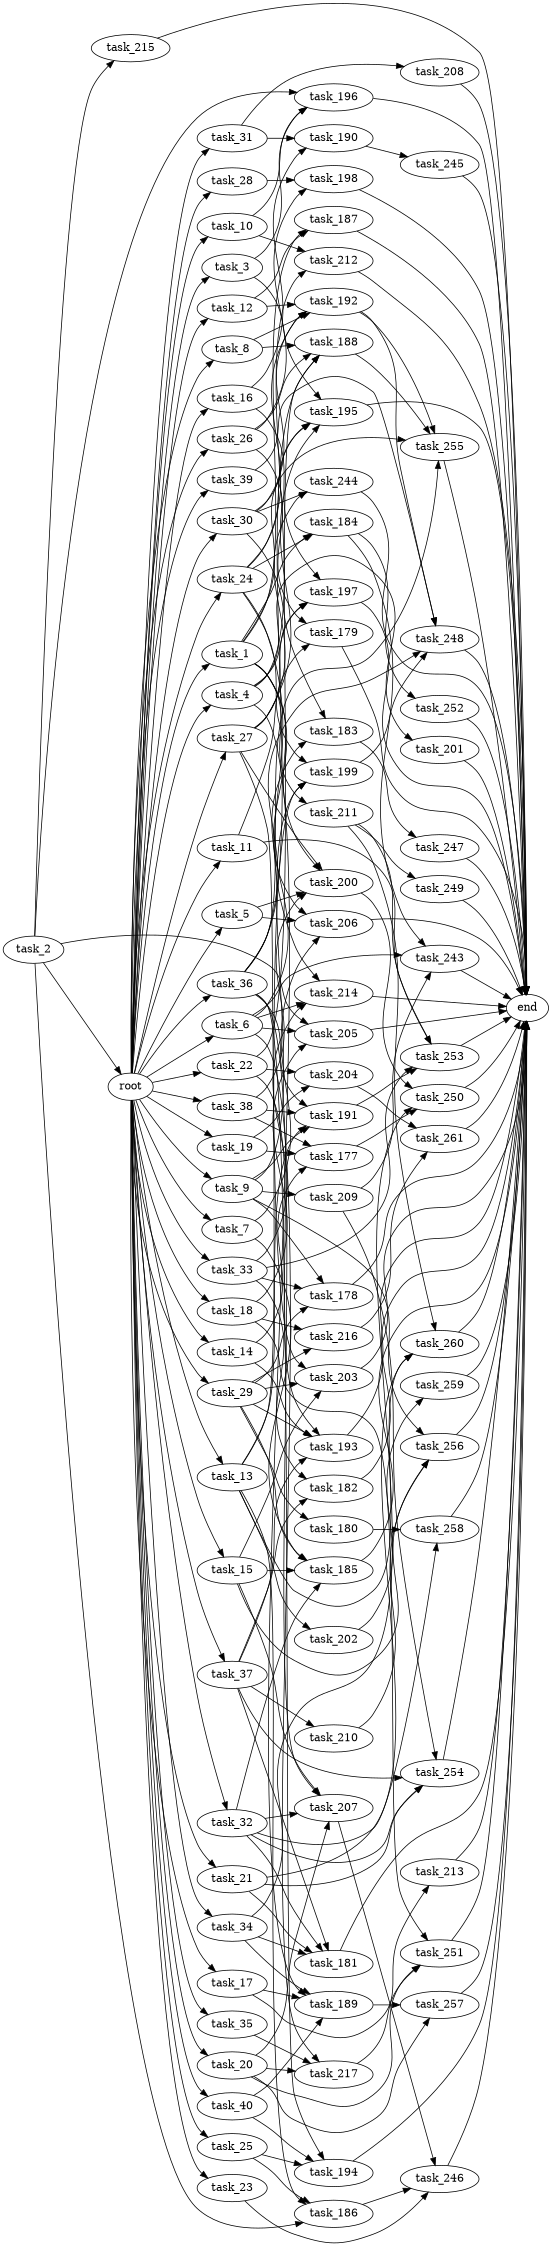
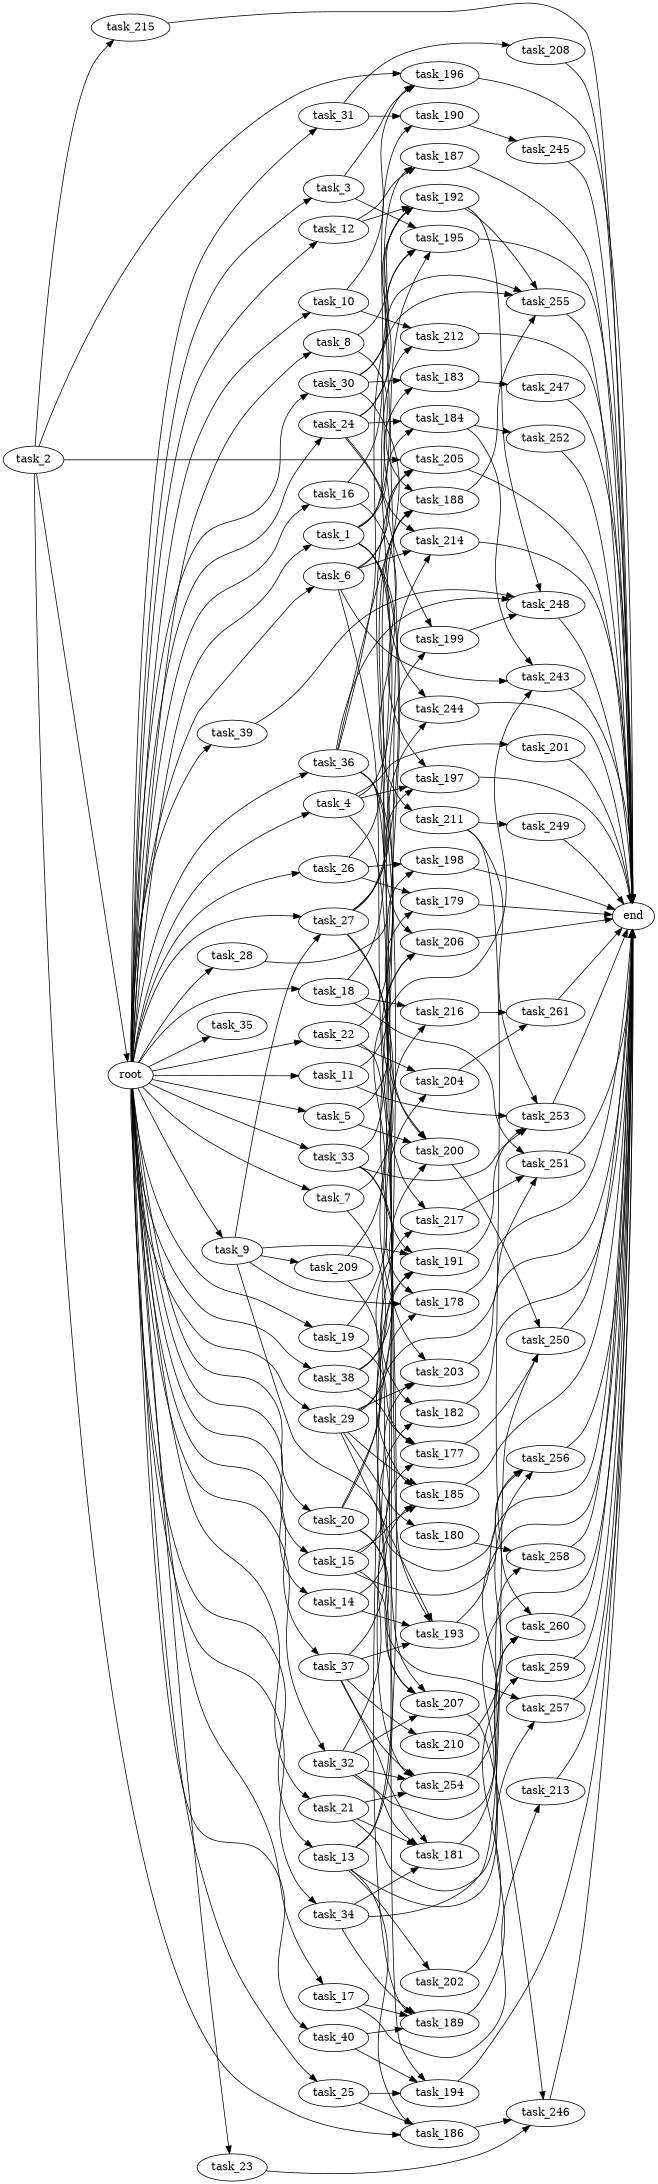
  digraph {
    rankdir=LR
    root
    task_1
    task_3
    task_4
    task_5
    task_6
    task_7
    task_8
    task_9
    task_10
    task_11
    task_12
    task_13
    task_14
    task_15
    task_16
    task_17
    task_18
    task_19
    task_20
    task_21
    task_22
    task_23
    task_24
    task_25
    task_26
    task_27
    task_28
    task_29
    task_30
    task_31
    task_32
    task_33
    task_34
    task_35
    task_36
    task_37
    task_38
    task_39
    task_40
    task_184
    task_187
    task_200
    task_206
    task_211
    task_255
    task_2
    task_186
    task_196
    task_205
    task_215
    task_195
    task_189
    task_197
    task_201
    task_212
    task_183
    task_214
    task_217
    task_243
    task_185
    task_188
    task_192
    task_178
    task_191
    task_199
    task_209
    task_256
    task_179
    task_253
    task_202
    task_260
    task_177
    task_193
    task_203
    task_207
    task_190
    task_213
    task_216
    task_251
    task_204
    task_257
    task_181
    task_254
    task_246
    task_194
    task_198
    task_244
    task_180
    task_208
    task_258
    task_182
    task_250
    task_248
    task_210
    task_252
    end
    task_249
    task_247
    task_259
    task_245
    task_261
    root -> task_1
    root -> task_3
    root -> task_4
    root -> task_5
    root -> task_6
    root -> task_7
    root -> task_8
    root -> task_9
    root -> task_10
    root -> task_11
    root -> task_12
    root -> task_13
    root -> task_14
    root -> task_15
    root -> task_16
    root -> task_17
    root -> task_18
    root -> task_19
    root -> task_20
    root -> task_21
    root -> task_22
    root -> task_23
    root -> task_24
    root -> task_25
    root -> task_26
    root -> task_27
    root -> task_28
    root -> task_29
    root -> task_30
    root -> task_31
    root -> task_32
    root -> task_33
    root -> task_34
    root -> task_35
    root -> task_36
    root -> task_37
    root -> task_38
    root -> task_39
    root -> task_40
    task_1 -> task_184
    task_1 -> task_187
    task_1 -> task_200
    task_1 -> task_206
    task_1 -> task_211
    task_1 -> task_255
    task_3 -> task_196
    task_3 -> task_195
    task_4 -> task_189
    task_4 -> task_197
    task_4 -> task_201
    task_4 -> task_212
    task_5 -> task_200
    task_5 -> task_206
    task_6 -> task_205
    task_6 -> task_183
    task_6 -> task_214
    task_6 -> task_217
    task_6 -> task_243
    task_7 -> task_206
    task_7 -> task_185
    task_8 -> task_188
    task_8 -> task_192
    task_9 -> task_178
    task_9 -> task_191
-   task_9 -> task_199
+   task_9 -> task_27
    task_9 -> task_209
    task_9 -> task_256
    task_10 -> task_196
    task_10 -> task_212
    task_11 -> task_179
    task_11 -> task_253
    task_12 -> task_187
    task_12 -> task_192
    task_13 -> task_186
    task_13 -> task_191
    task_13 -> task_199
    task_13 -> task_202
    task_13 -> task_260
    task_14 -> task_177
    task_14 -> task_193
    task_15 -> task_185
    task_15 -> task_256
    task_15 -> task_203
    task_15 -> task_207
    task_16 -> task_197
    task_16 -> task_190
    task_17 -> task_189
    task_17 -> task_213
    task_18 -> task_205
    task_18 -> task_216
    task_18 -> task_251
    task_19 -> task_177
    task_19 -> task_204
    task_20 -> task_217
    task_20 -> task_207
    task_20 -> task_251
    task_20 -> task_257
    task_21 -> task_260
    task_21 -> task_181
    task_21 -> task_254
    task_22 -> task_188
    task_22 -> task_193
    task_22 -> task_204
    task_23 -> task_246
    task_24 -> task_184
    task_24 -> task_195
    task_24 -> task_214
    task_24 -> task_192
    task_24 -> task_199
    task_25 -> task_186
    task_25 -> task_194
    task_26 -> task_188
    task_26 -> task_179
    task_26 -> task_198
    task_27 -> task_200
    task_27 -> task_195
    task_27 -> task_197
    task_27 -> task_203
    task_27 -> task_244
    task_28 -> task_198
    task_29 -> task_185
    task_29 -> task_178
    task_29 -> task_193
    task_29 -> task_203
    task_29 -> task_216
    task_29 -> task_180
    task_30 -> task_195
    task_30 -> task_183
    task_30 -> task_192
    task_30 -> task_244
    task_31 -> task_190
    task_31 -> task_208
    task_32 -> task_185
    task_32 -> task_207
    task_32 -> task_181
    task_32 -> task_254
    task_32 -> task_258
    task_33 -> task_214
    task_33 -> task_178
    task_33 -> task_253
    task_33 -> task_182
    task_34 -> task_189
    task_34 -> task_181
    task_34 -> task_250
-   task_35 -> task_217
    task_36 -> task_255
    task_36 -> task_188
    task_36 -> task_191
    task_36 -> task_207
    task_36 -> task_194
    task_36 -> task_248
    task_37 -> task_193
    task_37 -> task_181
    task_37 -> task_254
    task_37 -> task_182
    task_37 -> task_210
    task_38 -> task_200
    task_38 -> task_191
    task_38 -> task_177
    task_39 -> task_248
    task_40 -> task_189
    task_40 -> task_194
    task_184 -> task_243
    task_184 -> task_252
    task_187 -> end
    task_200 -> task_250
    task_206 -> end
    task_211 -> task_253
    task_211 -> task_260
    task_211 -> task_249
    task_255 -> end
    task_2 -> root
    task_2 -> task_186
    task_2 -> task_196
    task_2 -> task_205
    task_2 -> task_215
    task_186 -> task_246
    task_196 -> end
    task_205 -> end
    task_215 -> end
    task_195 -> end
    task_189 -> task_257
    task_197 -> end
    task_201 -> end
    task_212 -> end
    task_183 -> task_247
    task_214 -> end
    task_217 -> task_251
    task_243 -> end
    task_185 -> end
    task_188 -> task_255
    task_192 -> task_255
    task_192 -> task_248
    task_178 -> end
    task_191 -> task_253
    task_199 -> task_248
    task_209 -> task_243
    task_209 -> task_254
    task_256 -> end
    task_179 -> end
    task_253 -> end
    task_202 -> task_259
    task_260 -> end
    task_177 -> task_250
    task_193 -> end
    task_203 -> end
    task_207 -> task_246
    task_190 -> task_245
    task_213 -> end
    task_216 -> task_261
    task_251 -> end
    task_204 -> task_261
    task_257 -> end
    task_181 -> end
    task_254 -> end
    task_246 -> end
    task_194 -> end
    task_198 -> end
    task_244 -> end
    task_180 -> task_258
    task_208 -> end
    task_258 -> end
    task_182 -> end
    task_250 -> end
    task_248 -> end
    task_210 -> task_256
    task_252 -> end
    task_249 -> end
    task_247 -> end
    task_259 -> end
    task_245 -> end
    task_261 -> end
  }
